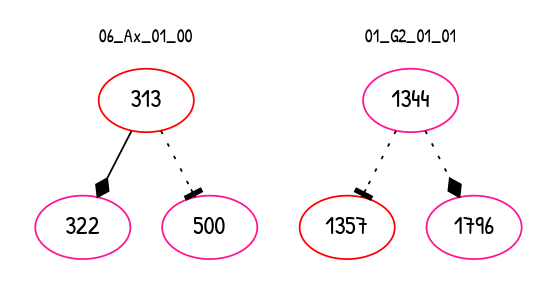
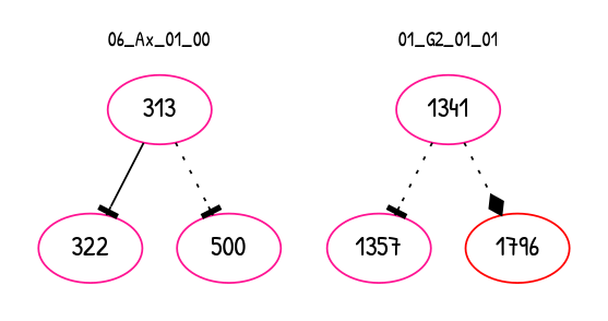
  digraph {
    fontname="Patrick Hand"
    node [color=deeppink fontname="Patrick Hand"]
    edge [arrowhead=diamond color=black fontname="Patrick Hand" style=dotted]
-   n1 [color=red label=313]
+   n1 [label=313]
    n2 [label=322]
    n3 [label=500]
-   n4 [label=1344]
-   n5 [color=red label=1357]
-   n6 [label=1796]
+   n4 [label=1341]
+   n5 [label=1357]
+   n6 [color=red label=1796]
    subgraph cluster_1 {
      color=white
      fontsize=10
      label="06_Ax_01_00"
      n1
      n2
      n3
    }
    subgraph cluster_2 {
      color=white
      fontsize=10
      label="01_G2_01_01"
      n4
      n5
      n6
    }
-   n1 -> n2 [style=solid]
+   n1 -> n2 [arrowhead=tee style=solid]
    n1 -> n3 [arrowhead=tee]
    n4 -> n5 [arrowhead=tee]
    n4 -> n6
  }
